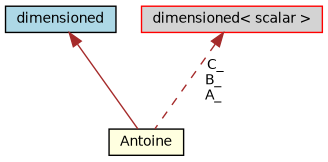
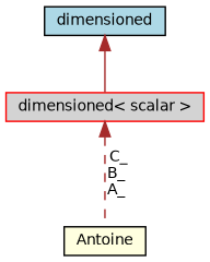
  digraph {
    node [color=black fontname=Helvetica fontsize=10 shape=record style=filled]
    edge [color=brown dir=back fontname=Helvetica fontsize=10 labelfontname=Helvetica labelfontsize=10]
    n1 [fillcolor=lightyellow fontcolor=black height=0.2 label=Antoine width=0.4]
    n2 [fillcolor=lightblue height=0.2 label=dimensioned width=0.4]
    n3 [color=red fillcolor=lightgrey height=0.2 label="dimensioned\< scalar \>" width=0.4]
-   n2 -> n1 [style=solid]
+   n2 -> n3 [style=solid]
    n3 -> n1 [label=" C_\nB_\nA_" style=dashed]
  }
